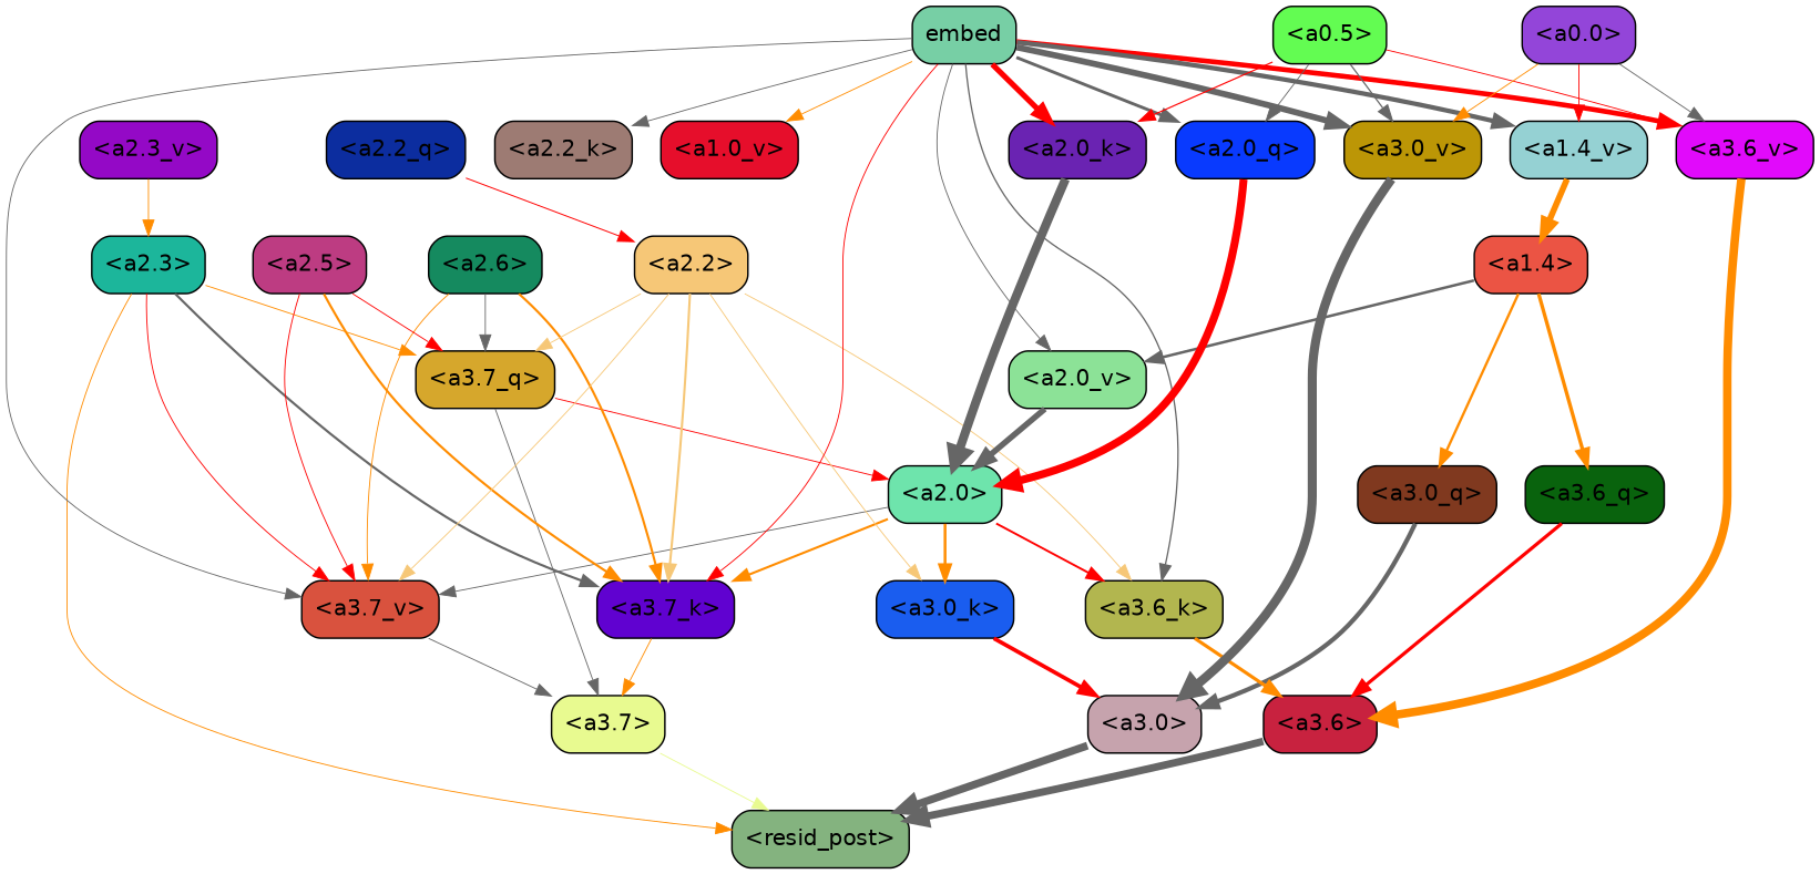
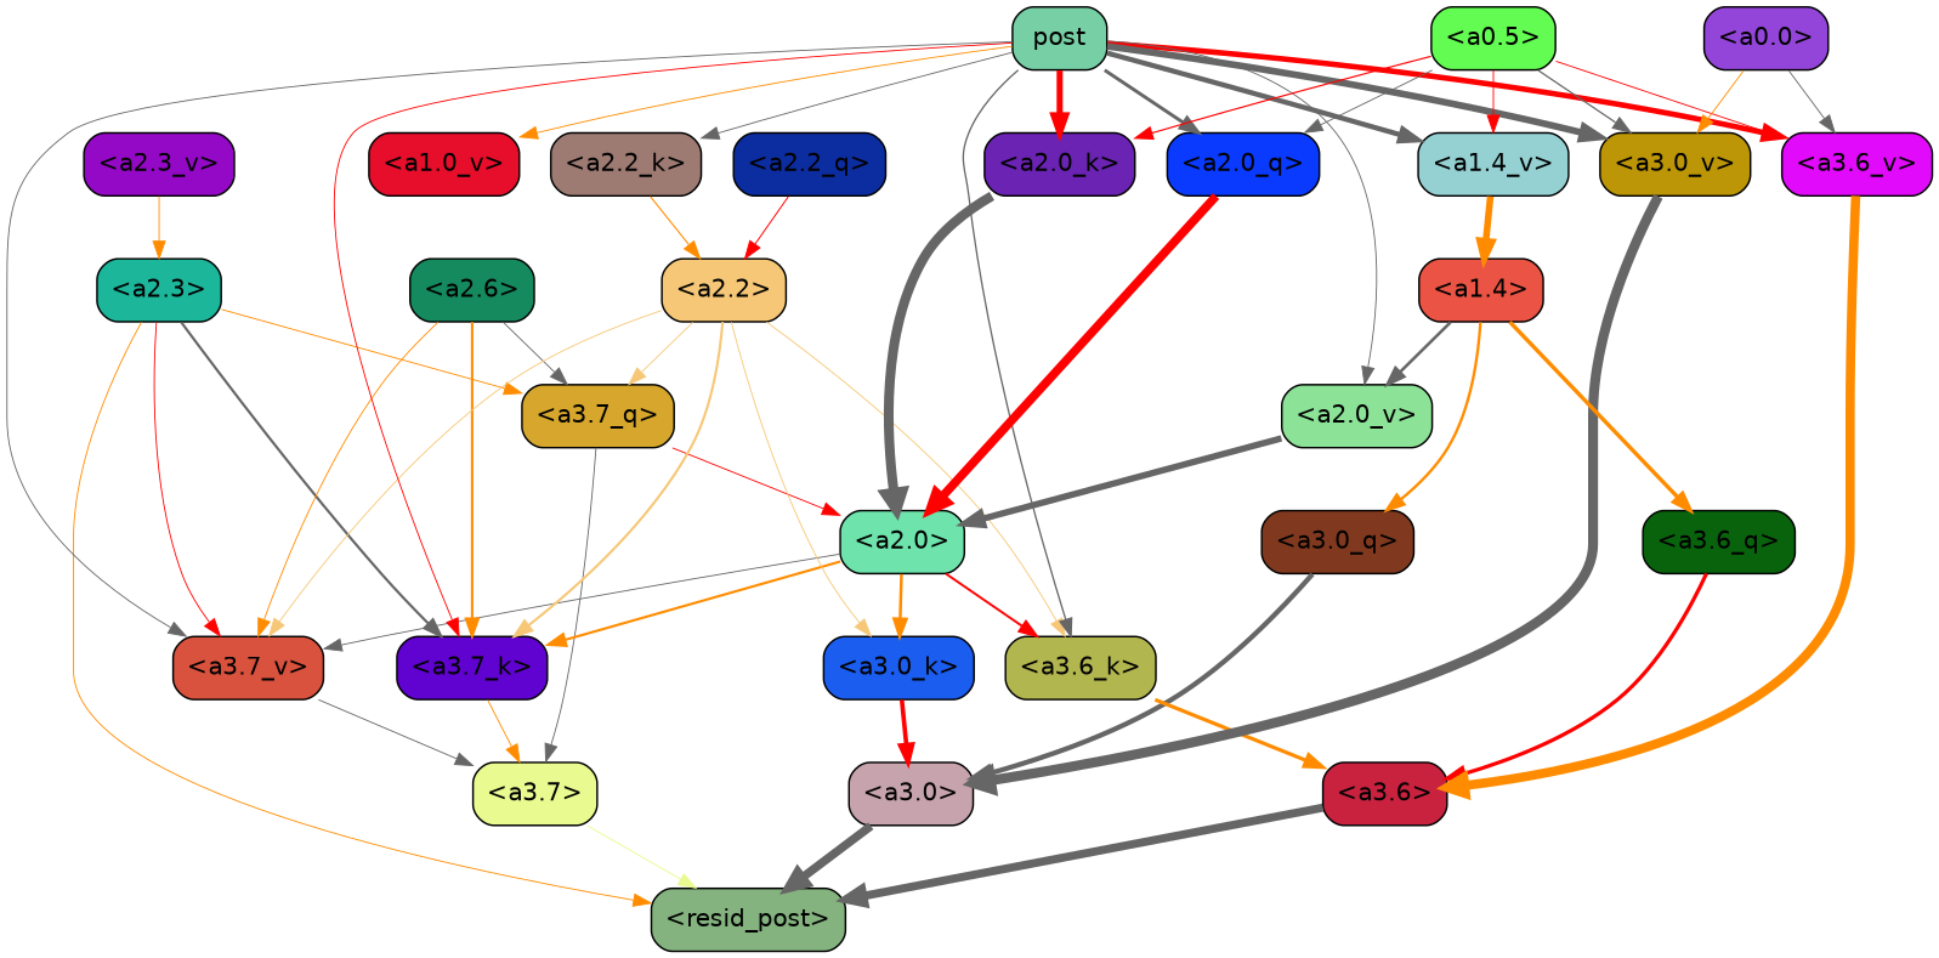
  strict digraph {
    splines=true
    node [color=black fontname=Helvetica shape=box style="filled, rounded"]
    edge [color=gray40 penwidth=0.6]
    "<a3.7>" [fillcolor="#e8fa90"]
    "<resid_post>" [fillcolor="#84b37f"]
    "<a3.6>" [fillcolor="#c8223f"]
    "<a3.0>" [fillcolor="#c6a3ad"]
    "<a2.3>" [fillcolor="#1cb69b"]
    "<a3.7_q>" [fillcolor="#d6a72c"]
    "<a3.7_k>" [fillcolor="#6002d0"]
    "<a3.7_v>" [fillcolor="#d9523e"]
    "<a2.0>" [fillcolor="#6ee4ac"]
    "<a3.6_q>" [fillcolor="#09630d"]
    "<a3.0_q>" [fillcolor="#80391f"]
    "<a3.6_k>" [fillcolor="#b2b64f"]
    "<a3.0_k>" [fillcolor="#1a5def"]
    "<a3.6_v>" [fillcolor="#e10afb"]
    "<a3.0_v>" [fillcolor="#bc9606"]
    "<a2.6>" [fillcolor="#158a5f"]
-   "<a2.5>" [fillcolor="#bd3c82"]
    "<a2.2>" [fillcolor="#f6c777"]
    "<a1.4>" [fillcolor="#eb5444"]
    "<a2.0_v>" [fillcolor="#8ce297"]
-   embed [fillcolor="#77cfa5"]
+   embed [fillcolor="#77cfa5" label=post]
    "<a2.0_q>" [fillcolor="#093afe"]
    "<a2.2_k>" [fillcolor="#9d7b73"]
    "<a2.0_k>" [fillcolor="#6a23b2"]
    "<a1.4_v>" [fillcolor="#95d1d3"]
    "<a1.0_v>" [fillcolor="#e60e2b"]
    "<a0.5>" [fillcolor="#63fc52"]
    "<a0.0>" [fillcolor="#9345d9"]
    "<a2.2_q>" [fillcolor="#0c2d9f"]
    "<a2.3_v>" [fillcolor="#9409c6"]
    "<a3.7>" -> "<resid_post>" [color="#e8fa90"]
    "<a3.6>" -> "<resid_post>" [penwidth=4.746312499046326]
    "<a3.0>" -> "<resid_post>" [penwidth=4.896343111991882]
    "<a2.3>" -> "<resid_post>" [color=darkorange]
    "<a2.3>" -> "<a3.7_q>" [color=darkorange]
    "<a2.3>" -> "<a3.7_k>" [penwidth=1.467104621231556]
    "<a2.3>" -> "<a3.7_v>" [color=red]
    "<a3.7_q>" -> "<a3.7>"
    "<a3.7_q>" -> "<a2.0>" [color=red]
    "<a3.7_k>" -> "<a3.7>" [color=darkorange]
    "<a3.7_v>" -> "<a3.7>"
    "<a2.0>" -> "<a3.7_k>" [color=darkorange penwidth=1.4314699843525887]
    "<a2.0>" -> "<a3.7_v>"
    "<a2.0>" -> "<a3.6_k>" [color=red penwidth=1.2950235605239868]
    "<a2.0>" -> "<a3.0_k>" [color=darkorange penwidth=1.712992787361145]
    "<a3.6_q>" -> "<a3.6>" [color=red penwidth=2.160832464694977]
    "<a3.0_q>" -> "<a3.0>" [penwidth=2.870753765106201]
    "<a3.6_k>" -> "<a3.6>" [color=darkorange penwidth=2.13908451795578]
    "<a3.0_k>" -> "<a3.0>" [color=red penwidth=2.520303964614868]
    "<a3.6_v>" -> "<a3.6>" [color=darkorange penwidth=5.297133803367615]
    "<a3.0_v>" -> "<a3.0>" [penwidth=5.680712580680847]
    "<a2.6>" -> "<a3.7_q>"
    "<a2.6>" -> "<a3.7_k>" [color=darkorange penwidth=1.4453159049153328]
    "<a2.6>" -> "<a3.7_v>" [color=darkorange]
-   "<a2.5>" -> "<a3.7_q>" [color=red]
-   "<a2.5>" -> "<a3.7_k>" [color=darkorange penwidth=1.4526091292500496]
-   "<a2.5>" -> "<a3.7_v>" [color=red]
    "<a2.2>" -> "<a3.7_q>" [color="#f6c777"]
    "<a2.2>" -> "<a3.7_k>" [color="#f6c777" penwidth=1.4310357049107552]
    "<a2.2>" -> "<a3.7_v>" [color="#f6c777"]
    "<a2.2>" -> "<a3.6_k>" [color="#f6c777"]
    "<a2.2>" -> "<a3.0_k>" [color="#f6c777"]
    "<a1.4>" -> "<a3.6_q>" [color=darkorange penwidth=2.2719132900238037]
    "<a1.4>" -> "<a3.0_q>" [color=darkorange penwidth=1.5932877659797668]
    "<a1.4>" -> "<a2.0_v>" [penwidth=1.7291951477527618]
    "<a2.0_v>" -> "<a2.0>" [penwidth=3.7102378383278847]
    embed -> "<a3.7_k>" [color=red]
    embed -> "<a3.7_v>"
    embed -> "<a3.6_k>" [penwidth=0.891706109046936]
    embed -> "<a3.6_v>" [color=red penwidth=3.1766927242279053]
    embed -> "<a3.0_v>" [penwidth=3.9005755856633186]
    embed -> "<a2.0_v>"
    embed -> "<a2.0_q>" [penwidth=1.9666987657546997]
    embed -> "<a2.2_k>"
    embed -> "<a2.0_k>" [color=red penwidth=3.5067105293273926]
    embed -> "<a1.4_v>" [penwidth=2.921818971633911]
    embed -> "<a1.0_v>" [color=darkorange]
    "<a2.0_q>" -> "<a2.0>" [color=red penwidth=4.966194009408355]
+   "<a2.2_k>" -> "<a2.2>" [color=darkorange penwidth=0.7399393804371357]
    "<a2.0_k>" -> "<a2.0>" [penwidth=5.5817058570683]
    "<a1.4_v>" -> "<a1.4>" [color=darkorange penwidth=3.84571635723114]
    "<a0.5>" -> "<a3.6_v>" [color=red]
    "<a0.5>" -> "<a3.0_v>" [penwidth=0.8493617177009583]
    "<a0.5>" -> "<a2.0_q>"
    "<a0.5>" -> "<a2.0_k>" [color=red penwidth=0.7897228002548218]
-   "<a0.0>" -> "<a1.4_v>" [color=red]
+   "<a0.5>" -> "<a1.4_v>" [color=red]
    "<a0.0>" -> "<a3.6_v>"
    "<a0.0>" -> "<a3.0_v>" [color=darkorange]
    "<a2.2_q>" -> "<a2.2>" [color=red penwidth=0.6677633281797171]
    "<a2.3_v>" -> "<a2.3>" [color=darkorange]
  }
